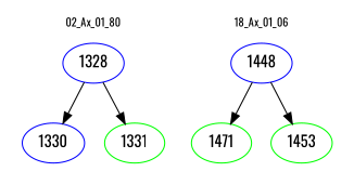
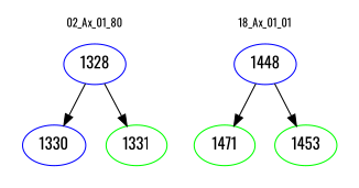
  digraph {
    fontname=Oswald
    node [color=blue fontname=Oswald]
    edge [color=black fontname=Oswald]
    n1 [label=1328]
    n2 [label=1330]
    n3 [color=green label=1331]
    n4 [label=1448]
    n5 [color=green label=1471]
    n6 [color=green label=1453]
    subgraph cluster_1 {
      color=white
      fontsize=10
      label="02_Ax_01_80"
      n1
      n2
      n3
    }
    subgraph cluster_2 {
      color=white
      fontsize=10
-     label="18_Ax_01_06"
+     label="18_Ax_01_01"
      n4
      n5
      n6
    }
    n1 -> n2
    n1 -> n3
    n4 -> n5
    n4 -> n6
  }
